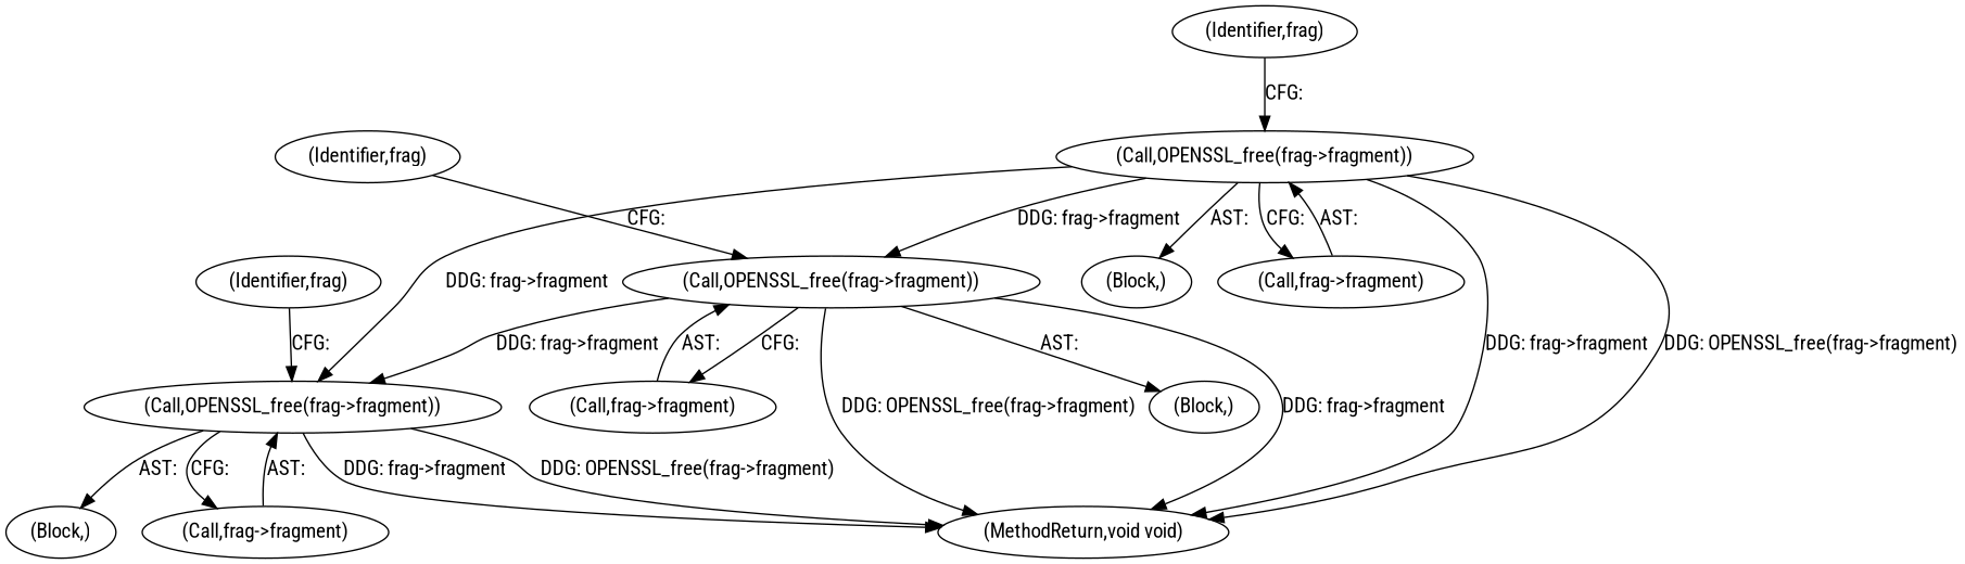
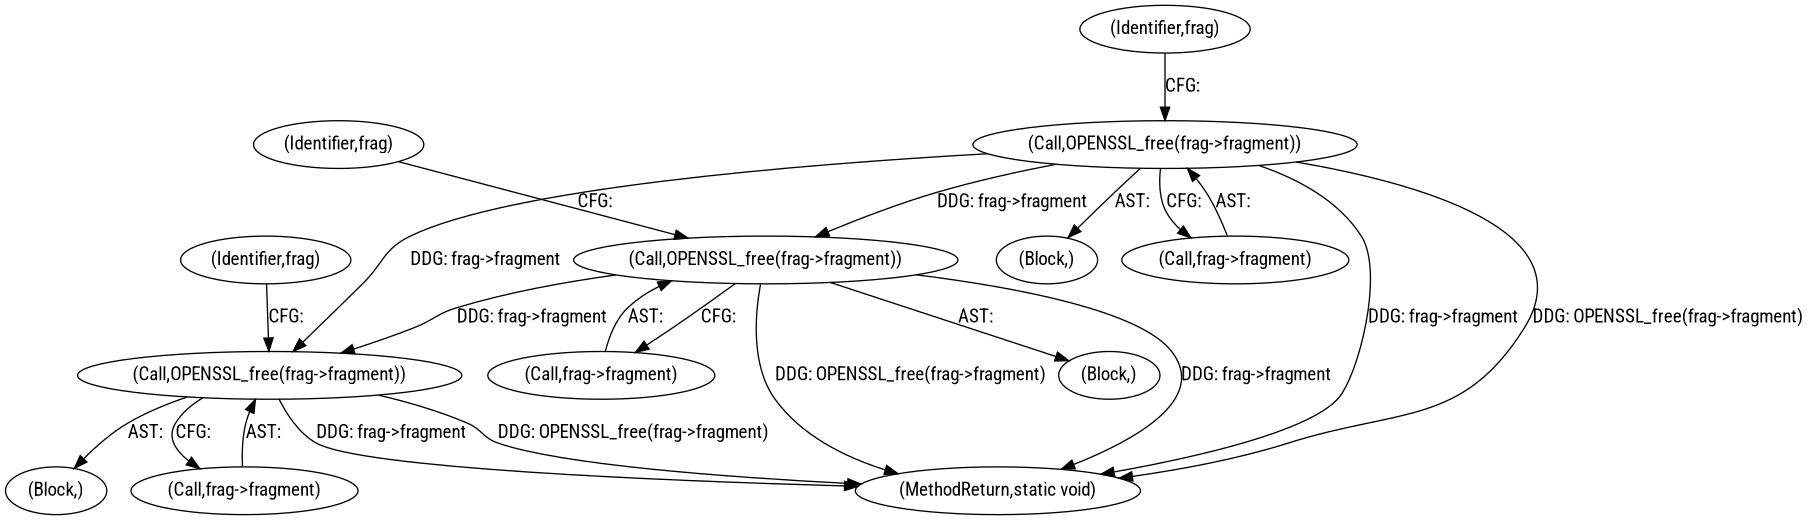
  digraph {
    fontname="Roboto Condensed"
    node [fontname="Roboto Condensed"]
    edge [fontname="Roboto Condensed"]
    n1 [label="(Call,OPENSSL_free(frag->fragment))"]
    n2 [label="(Block,)"]
    n3 [label="(Call,frag->fragment)"]
-   n4 [label="(MethodReturn,void void)"]
+   n4 [label="(MethodReturn,static void)"]
    n5 [label="(Call,OPENSSL_free(frag->fragment))"]
    n6 [label="(Call,frag->fragment)"]
    n7 [label="(Block,)"]
    n8 [label="(Call,OPENSSL_free(frag->fragment))"]
    n9 [label="(Block,)"]
    n10 [label="(Call,frag->fragment)"]
    n11 [label="(Identifier,frag)"]
    n12 [label="(Identifier,frag)"]
    n13 [label="(Identifier,frag)"]
    n1 -> n2 [label="AST: "]
    n1 -> n3 [label="CFG: "]
    n1 -> n4 [label="DDG: frag->fragment"]
    n1 -> n4 [label="DDG: OPENSSL_free(frag->fragment)"]
    n3 -> n1 [label="AST: "]
    n5 -> n1 [label="DDG: frag->fragment"]
    n5 -> n4 [label="DDG: frag->fragment"]
    n5 -> n4 [label="DDG: OPENSSL_free(frag->fragment)"]
    n5 -> n6 [label="CFG: "]
    n5 -> n7 [label="AST: "]
    n6 -> n5 [label="AST: "]
    n8 -> n1 [label="DDG: frag->fragment"]
    n8 -> n4 [label="DDG: frag->fragment"]
    n8 -> n4 [label="DDG: OPENSSL_free(frag->fragment)"]
    n8 -> n5 [label="DDG: frag->fragment"]
    n8 -> n9 [label="AST: "]
    n8 -> n10 [label="CFG: "]
    n10 -> n8 [label="AST: "]
    n11 -> n5 [label="CFG: "]
    n12 -> n8 [label="CFG: "]
    n13 -> n1 [label="CFG: "]
  }
